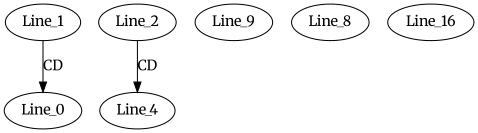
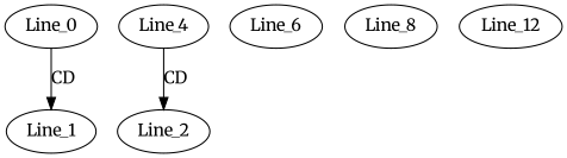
  digraph {
    fontname=Merriweather
    node [fontname=Merriweather]
    edge [fontname=Merriweather]
    Line_0
    Line_1
    Line_2
    Line_4
-   Line_6 [label=Line_9]
+   Line_6
    Line_8
-   Line_12 [label=Line_16]
-   Line_1 -> Line_0 [label=CD]
-   Line_2 -> Line_4 [label=CD]
+   Line_12
+   Line_0 -> Line_1 [label=CD]
+   Line_4 -> Line_2 [label=CD]
  }
